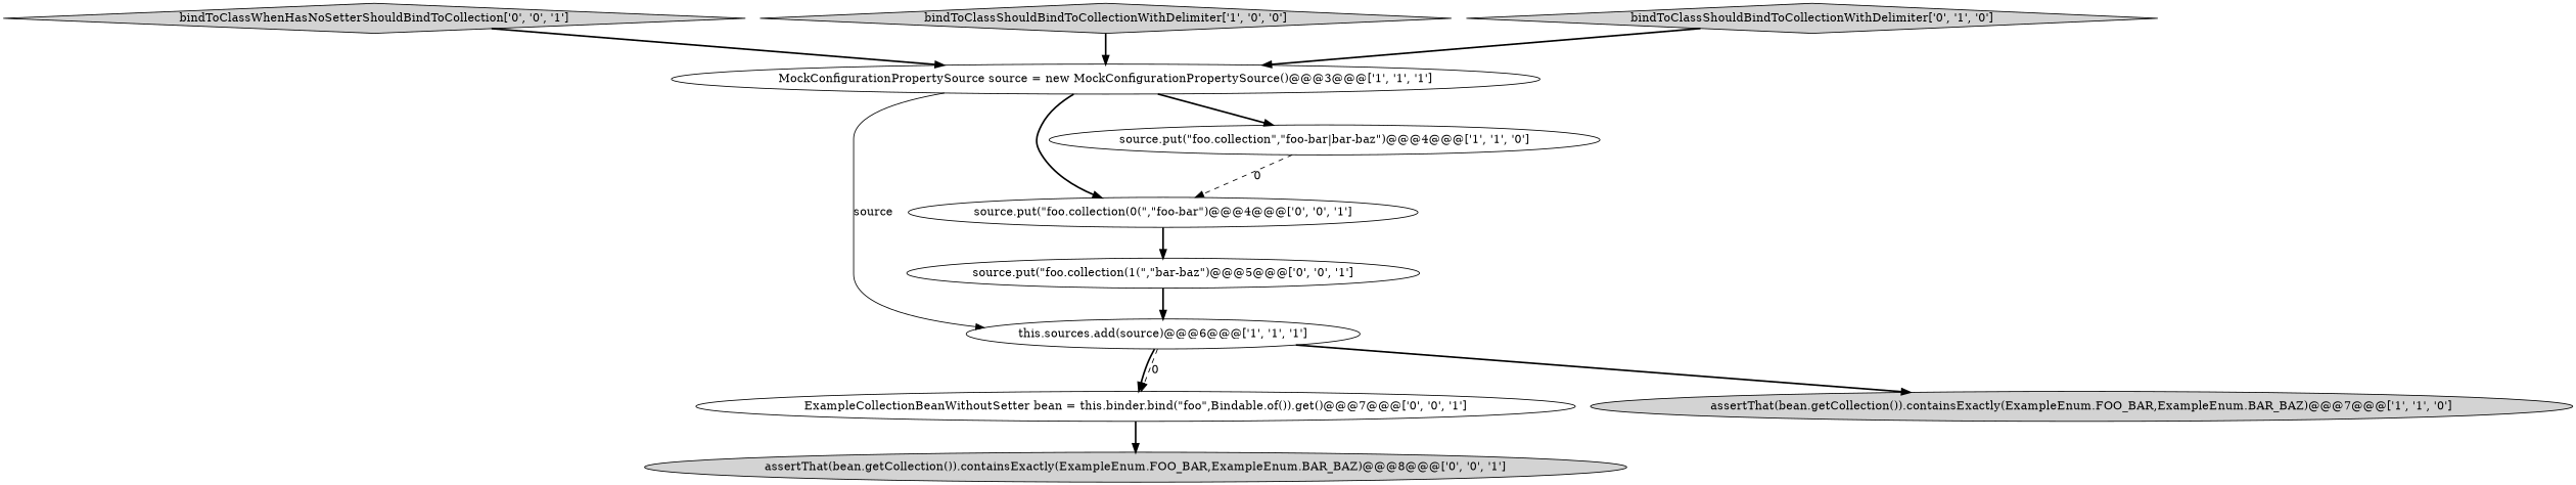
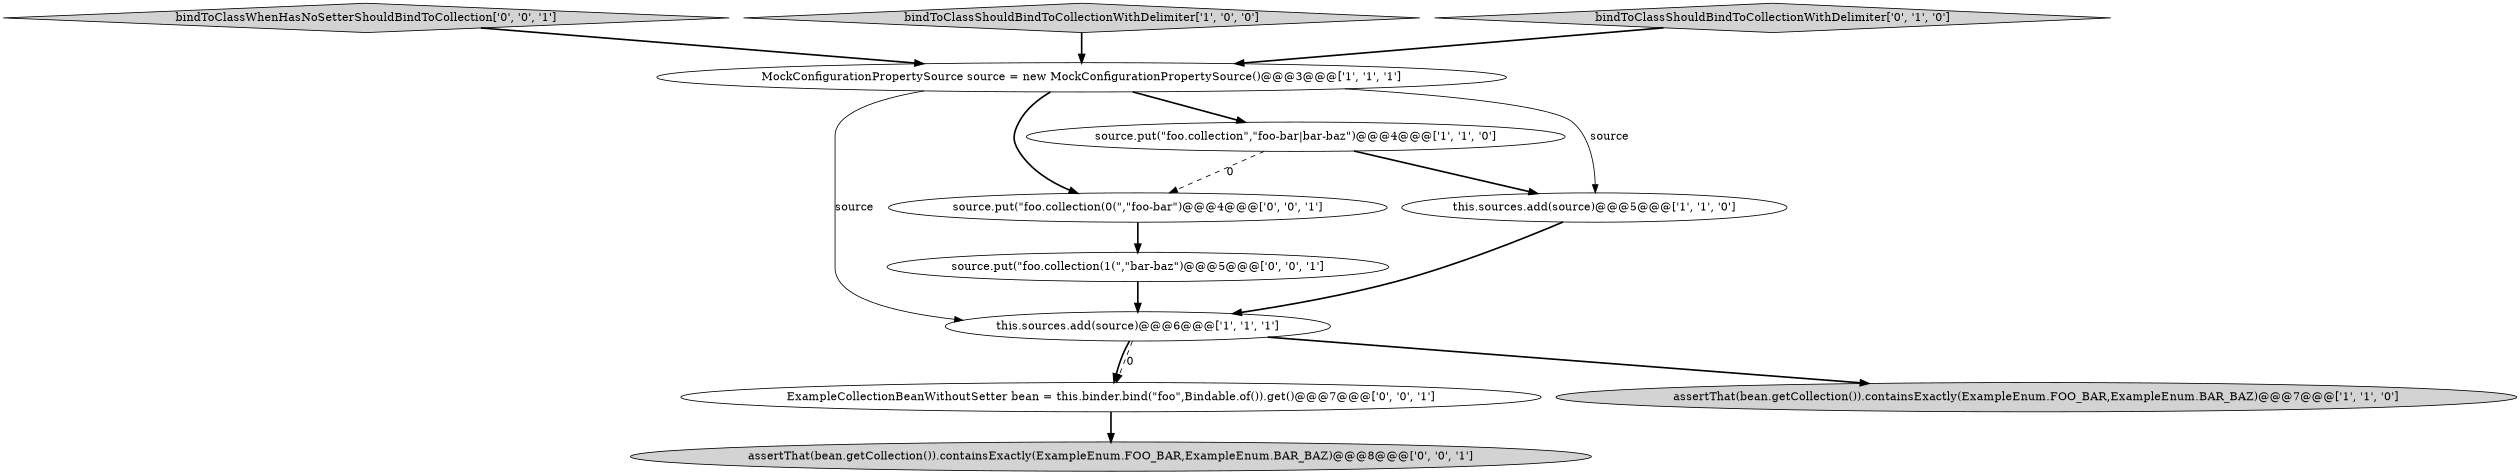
  digraph {
    node [fillcolor=white shape=ellipse style=filled]
    edge [style=bold]
    n1 [label="source.put(\"foo.collection(1(\",\"bar-baz\")@@@5@@@['0', '0', '1']"]
    n2 [label="this.sources.add(source)@@@6@@@['1', '1', '1']"]
    n3 [label="MockConfigurationPropertySource source = new MockConfigurationPropertySource()@@@3@@@['1', '1', '1']"]
    n4 [label="source.put(\"foo.collection(0(\",\"foo-bar\")@@@4@@@['0', '0', '1']"]
    n5 [label="source.put(\"foo.collection\",\"foo-bar|bar-baz\")@@@4@@@['1', '1', '0']"]
+   n6 [label="this.sources.add(source)@@@5@@@['1', '1', '0']"]
    n7 [fillcolor=lightgray label="bindToClassWhenHasNoSetterShouldBindToCollection['0', '0', '1']" shape=diamond]
    n8 [label="ExampleCollectionBeanWithoutSetter bean = this.binder.bind(\"foo\",Bindable.of()).get()@@@7@@@['0', '0', '1']"]
    n9 [fillcolor=lightgray label="assertThat(bean.getCollection()).containsExactly(ExampleEnum.FOO_BAR,ExampleEnum.BAR_BAZ)@@@8@@@['0', '0', '1']"]
    n10 [fillcolor=lightgray label="bindToClassShouldBindToCollectionWithDelimiter['1', '0', '0']" shape=diamond]
    n11 [fillcolor=lightgray label="assertThat(bean.getCollection()).containsExactly(ExampleEnum.FOO_BAR,ExampleEnum.BAR_BAZ)@@@7@@@['1', '1', '0']"]
    n12 [fillcolor=lightgray label="bindToClassShouldBindToCollectionWithDelimiter['0', '1', '0']" shape=diamond]
    n1 -> n2
    n2 -> n8
    n2 -> n8 [label=0 style=dashed]
    n2 -> n11
    n3 -> n2 [label=source style=solid]
    n3 -> n4
    n3 -> n5
+   n3 -> n6 [label=source style=solid]
    n4 -> n1
    n5 -> n4 [label=0 style=dashed]
+   n5 -> n6
+   n6 -> n2
    n7 -> n3
    n8 -> n9
    n10 -> n3
    n12 -> n3
  }
